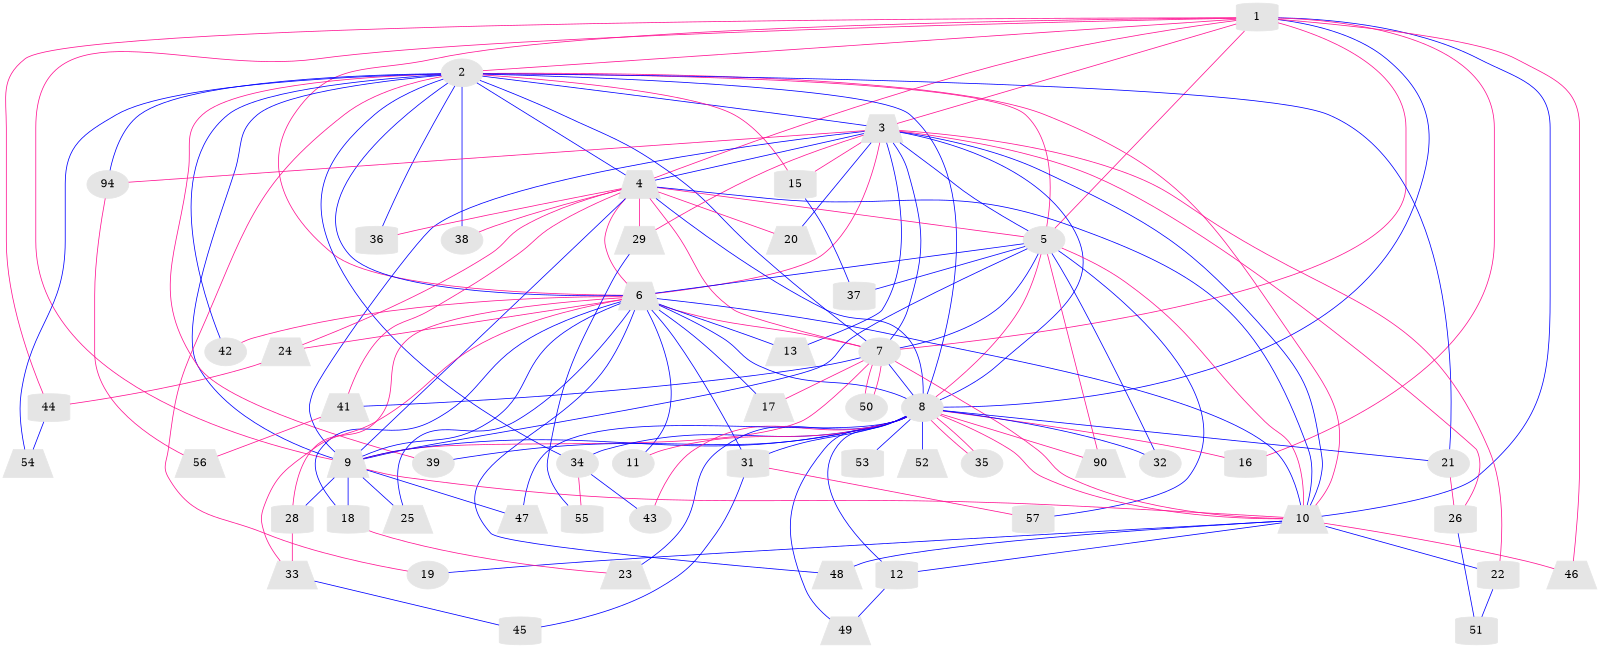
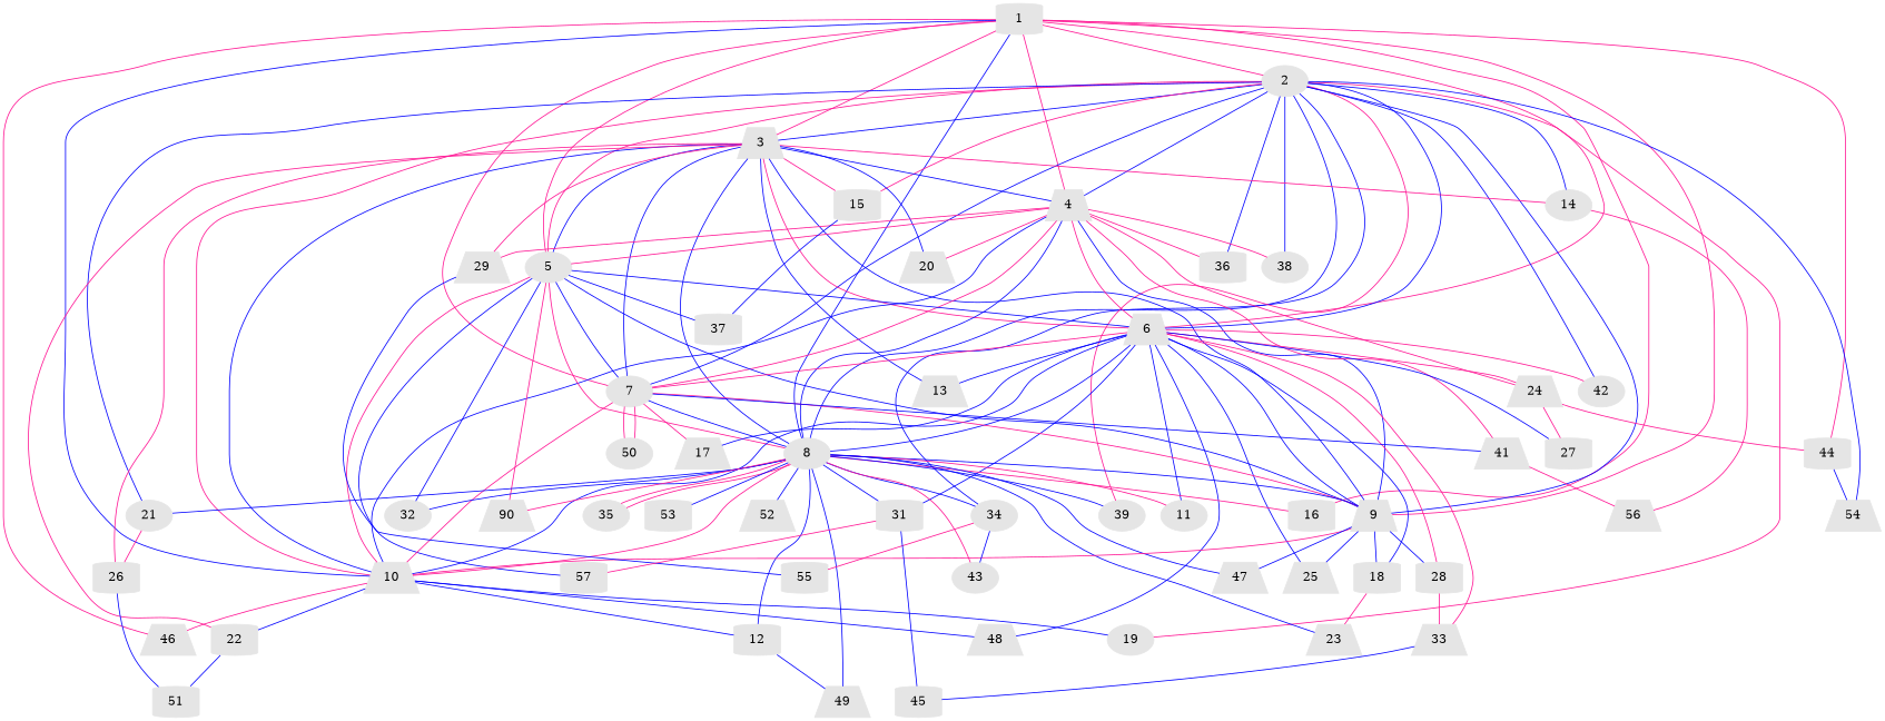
  graph {
    node [color=gray90 shape=trapezium style=filled]
    edge [color=blue]
    1 [shape=cylinder]
    2 [shape=ellipse]
    3
    4
    5 [shape=ellipse]
    6
    7 [shape=ellipse]
    8 [shape=ellipse]
    9
    10
    16 [shape=cylinder]
    44 [shape=cylinder]
    46
-   14 [shape=ellipse label=94]
+   14 [shape=ellipse]
    15 [shape=cylinder]
    19 [shape=ellipse]
    21 [shape=ellipse]
    34 [shape=ellipse]
    36 [shape=cylinder]
    38 [shape=ellipse]
    39 [shape=ellipse]
    42 [shape=ellipse]
    54
    13
    20
    22 [shape=cylinder]
    26 [shape=cylinder]
    29
    24
    41
    32 [shape=ellipse]
    37 [shape=cylinder]
    n33 [label=90]
    57 [shape=cylinder]
    11 [shape=ellipse]
    17
    18 [shape=cylinder]
    25
+   27 [shape=cylinder]
    28 [shape=cylinder]
    31 [shape=cylinder]
    33
    48
    50 [shape=ellipse]
    52
    12 [shape=cylinder]
    23
    35 [shape=ellipse]
    43 [shape=ellipse]
    47
    49
    53 [shape=cylinder]
    56
    55 [shape=cylinder]
    51 [shape=cylinder]
    45 [shape=cylinder]
    1 -- 2 [color=deeppink]
    1 -- 3 [color=deeppink]
    1 -- 4 [color=deeppink]
    1 -- 5 [color=deeppink]
    1 -- 6 [color=deeppink]
    1 -- 7 [color=deeppink]
    1 -- 8
    1 -- 9 [color=deeppink]
    1 -- 10
    1 -- 16 [color=deeppink]
    1 -- 44 [color=deeppink]
    1 -- 46 [color=deeppink]
    2 -- 3
    2 -- 4
    2 -- 5 [color=deeppink]
    2 -- 6
    2 -- 7
    2 -- 8
    2 -- 9
    2 -- 10 [color=deeppink]
    2 -- 14
    2 -- 15 [color=deeppink]
    2 -- 19 [color=deeppink]
    2 -- 21
    2 -- 34
    2 -- 36
    2 -- 38
    2 -- 39 [color=deeppink]
    2 -- 42
    2 -- 54
    3 -- 4
    3 -- 5
    3 -- 6 [color=deeppink]
    3 -- 7
    3 -- 8
    3 -- 9
    3 -- 10
    3 -- 14 [color=deeppink]
    3 -- 15 [color=deeppink]
    3 -- 13
    3 -- 20
    3 -- 22 [color=deeppink]
    3 -- 26 [color=deeppink]
    3 -- 29 [color=deeppink]
    4 -- 5 [color=deeppink]
    4 -- 6 [color=deeppink]
    4 -- 7 [color=deeppink]
    4 -- 8
    4 -- 9
    4 -- 10
    4 -- 36 [color=deeppink]
    4 -- 38 [color=deeppink]
    4 -- 20 [color=deeppink]
    4 -- 29 [color=deeppink]
    4 -- 24 [color=deeppink]
    4 -- 41 [color=deeppink]
    5 -- 6
    5 -- 7
    5 -- 8 [color=deeppink]
    5 -- 9
    5 -- 10 [color=deeppink]
    5 -- 32
    5 -- 37
    5 -- n33 [color=deeppink]
    5 -- 57
    6 -- 7 [color=deeppink]
    6 -- 8
    6 -- 9
    6 -- 10
    6 -- 42 [color=deeppink]
    6 -- 13
    6 -- 24 [color=deeppink]
    6 -- 11
    6 -- 17
    6 -- 18
    6 -- 25
+   6 -- 27
    6 -- 28 [color=deeppink]
    6 -- 31
    6 -- 33 [color=deeppink]
    6 -- 48
    7 -- 8
    7 -- 9 [color=deeppink]
    7 -- 10 [color=deeppink]
    7 -- 41
    7 -- 17 [color=deeppink]
    7 -- 50 [color=deeppink]
    7 -- 50 [color=deeppink]
    8 -- 9
    8 -- 10 [color=deeppink]
    8 -- 16 [color=deeppink]
    8 -- 21
    8 -- 34
    8 -- 39
    8 -- 32
    8 -- n33 [color=deeppink]
    8 -- 11 [color=deeppink]
    8 -- 31
    8 -- 52
    8 -- 12
    8 -- 23
    8 -- 35 [color=deeppink]
    8 -- 35 [color=deeppink]
    8 -- 43 [color=deeppink]
    8 -- 47
    8 -- 49
    8 -- 53
    9 -- 10 [color=deeppink]
    9 -- 18
    9 -- 25
    9 -- 28
    9 -- 47
    10 -- 46 [color=deeppink]
    10 -- 19
    10 -- 22
    10 -- 48
    10 -- 12
    44 -- 54
    14 -- 56 [color=deeppink]
    15 -- 37
    21 -- 26 [color=deeppink]
    34 -- 43
    34 -- 55 [color=deeppink]
    22 -- 51
    26 -- 51
    29 -- 55
    24 -- 44 [color=deeppink]
+   24 -- 27 [color=deeppink]
    41 -- 56 [color=deeppink]
    18 -- 23 [color=deeppink]
    28 -- 33 [color=deeppink]
    31 -- 57 [color=deeppink]
    31 -- 45
    33 -- 45
    12 -- 49
  }
